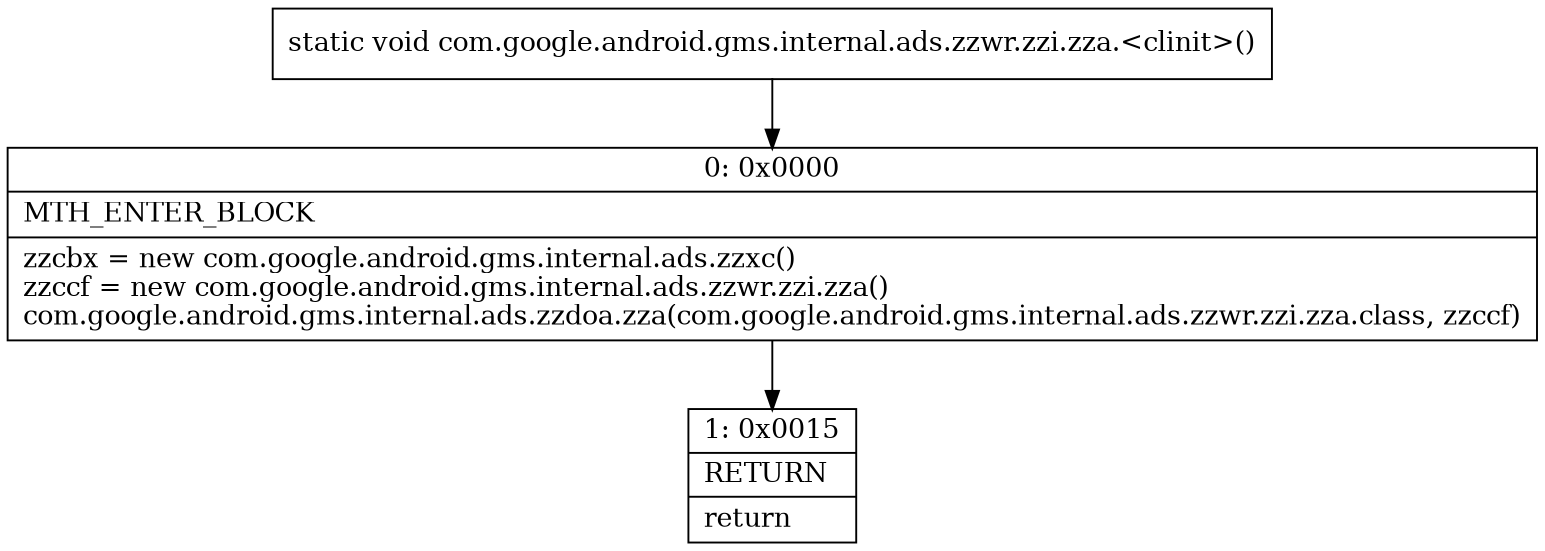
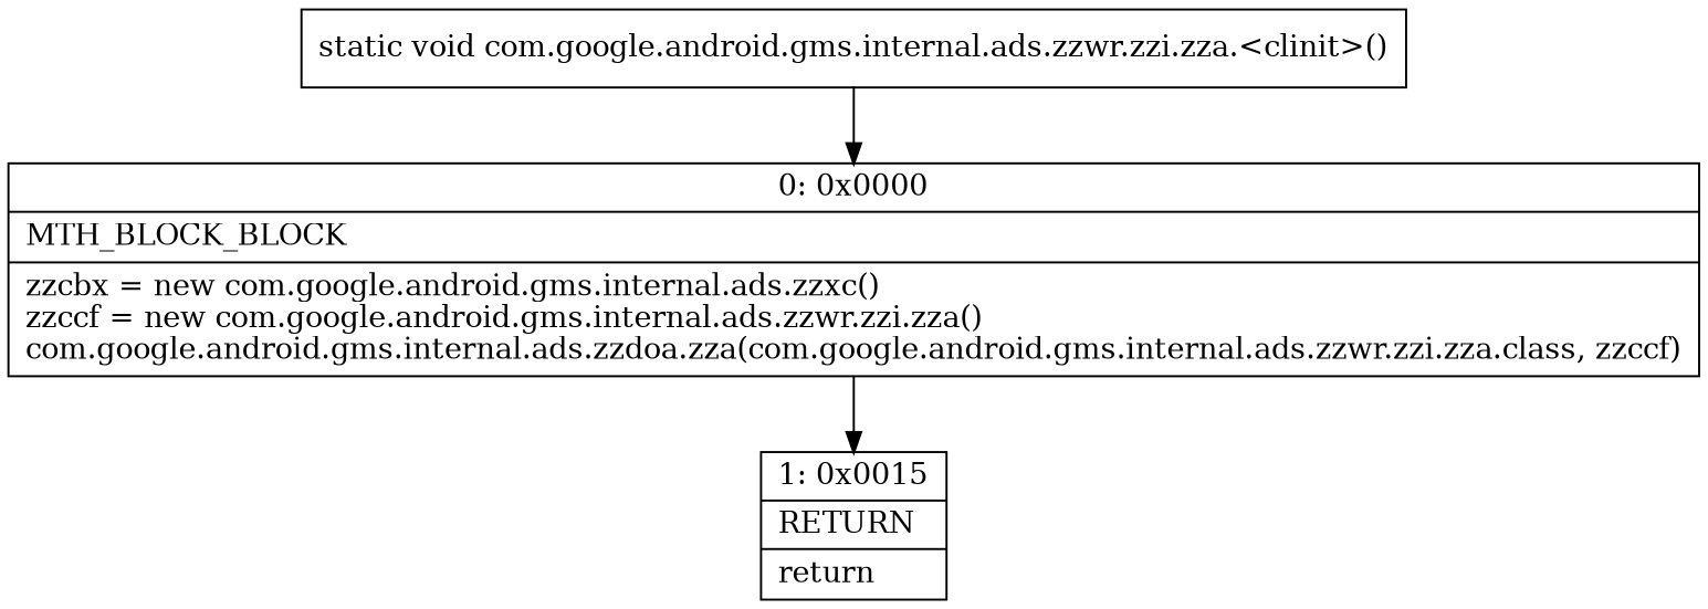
  digraph {
    node [shape=record]
-   n1 [label="{0\:\ 0x0000|MTH_ENTER_BLOCK\l|zzcbx = new com.google.android.gms.internal.ads.zzxc()\lzzccf = new com.google.android.gms.internal.ads.zzwr.zzi.zza()\lcom.google.android.gms.internal.ads.zzdoa.zza(com.google.android.gms.internal.ads.zzwr.zzi.zza.class, zzccf)\l}"]
+   n1 [label="{0\:\ 0x0000|MTH_BLOCK_BLOCK\l|zzcbx = new com.google.android.gms.internal.ads.zzxc()\lzzccf = new com.google.android.gms.internal.ads.zzwr.zzi.zza()\lcom.google.android.gms.internal.ads.zzdoa.zza(com.google.android.gms.internal.ads.zzwr.zzi.zza.class, zzccf)\l}"]
    n2 [label="{1\:\ 0x0015|RETURN\l|return\l}"]
    n3 [label="{static void com.google.android.gms.internal.ads.zzwr.zzi.zza.\<clinit\>() }"]
    n1 -> n2
    n3 -> n1
  }
